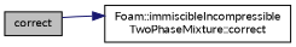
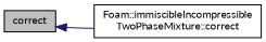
  digraph {
    rankdir=LR
    fontname=Lato
    node [color=black fontname=Lato fontsize=10 shape=record]
    n1 [fillcolor=grey75 fontcolor=black height=0.2 label=correct style=filled width=0.4]
    n2 [height=0.2 label="Foam::immiscibleIncompressible\lTwoPhaseMixture::correct" width=0.4]
-   n2 -> n1 [color=midnightblue dir=back fontname=Lato fontsize=10 labelfontname=Helvetica labelfontsize=10 style=solid]
+   n1 -> n2 [color=midnightblue dir=back fontname=Lato fontsize=10 labelfontname=Helvetica labelfontsize=10 style=solid]
  }
